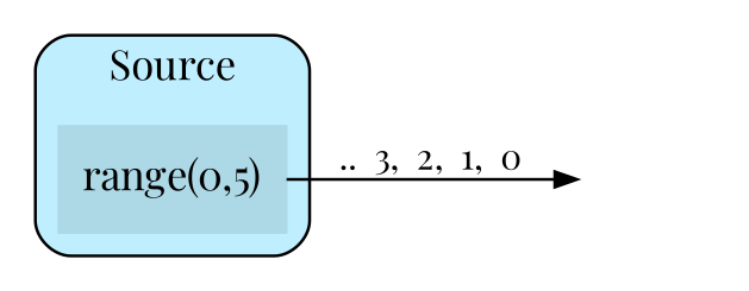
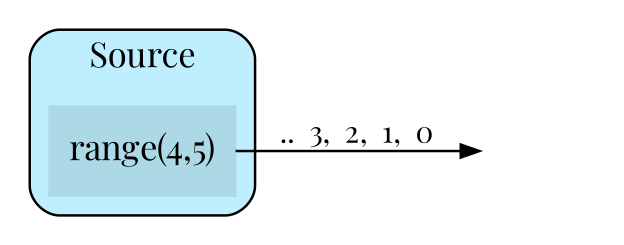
  digraph {
    fontname="Playfair Display"
    rankdir=LR
    node [fontname="Playfair Display" shape=box]
-   n1 [color=lightblue label="range(0,5)" style=filled]
+   n1 [color=lightblue label="range(4,5)" style=filled]
    s_out [style=invis]
    subgraph cluster_1 {
      fillcolor=lightblue1
      label=Source
      style="filled,rounded"
      n1
    }
    n1 -> s_out [arrowsize=.75 fontname="Playfair Display" fontsize=12 fontstyle=bold label="..  3,  2,  1,  0"]
  }
